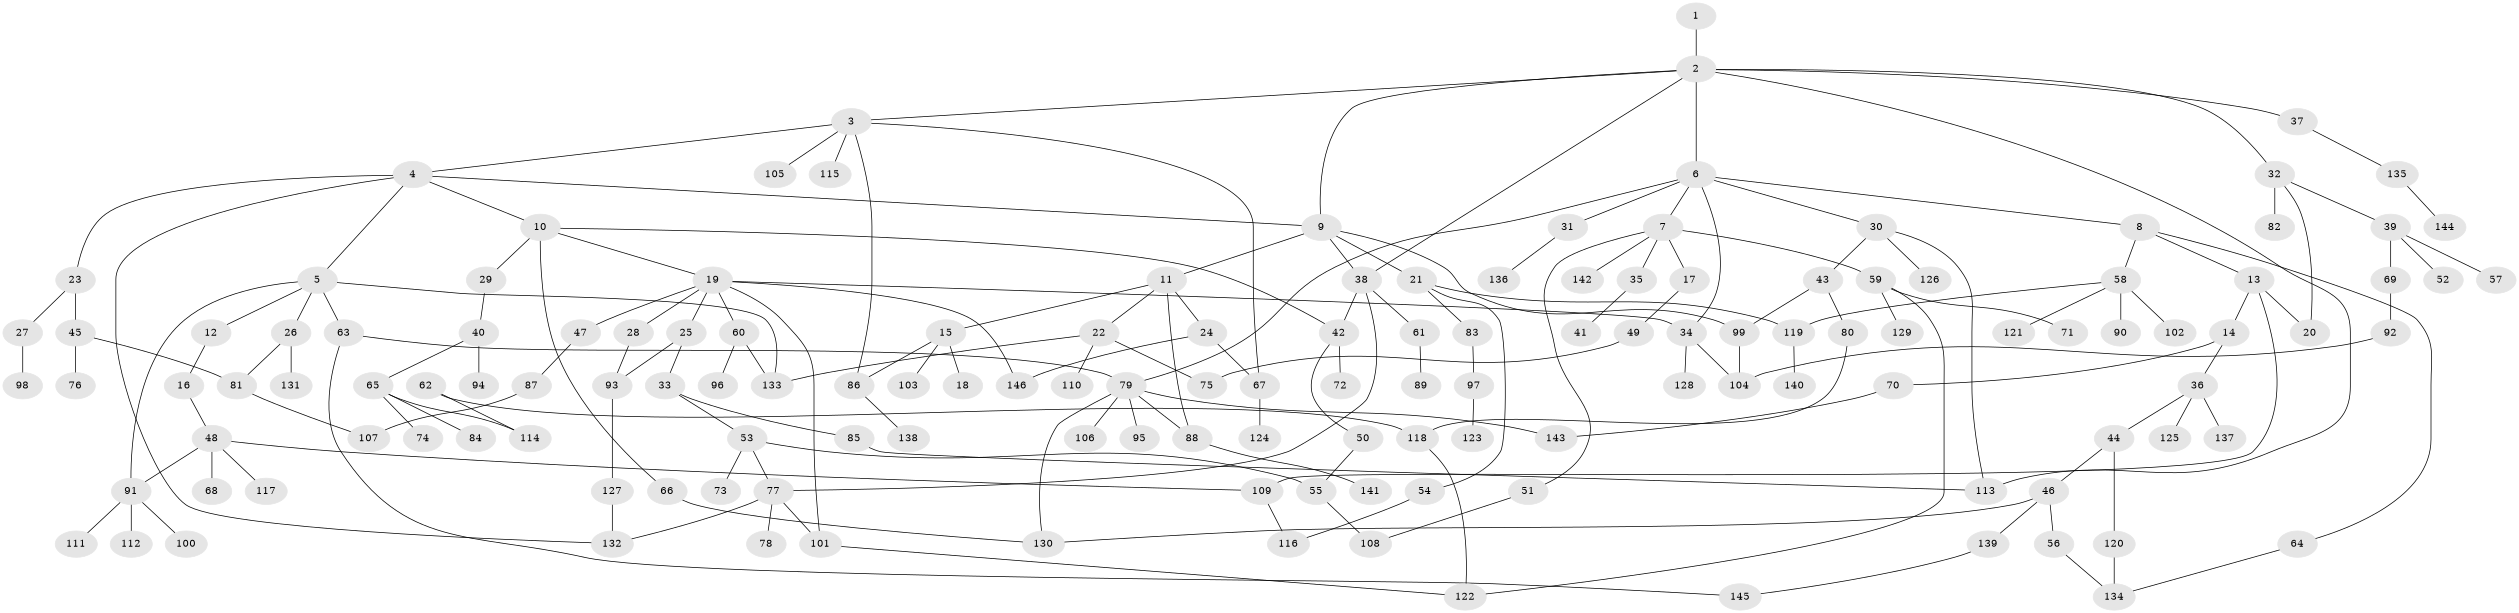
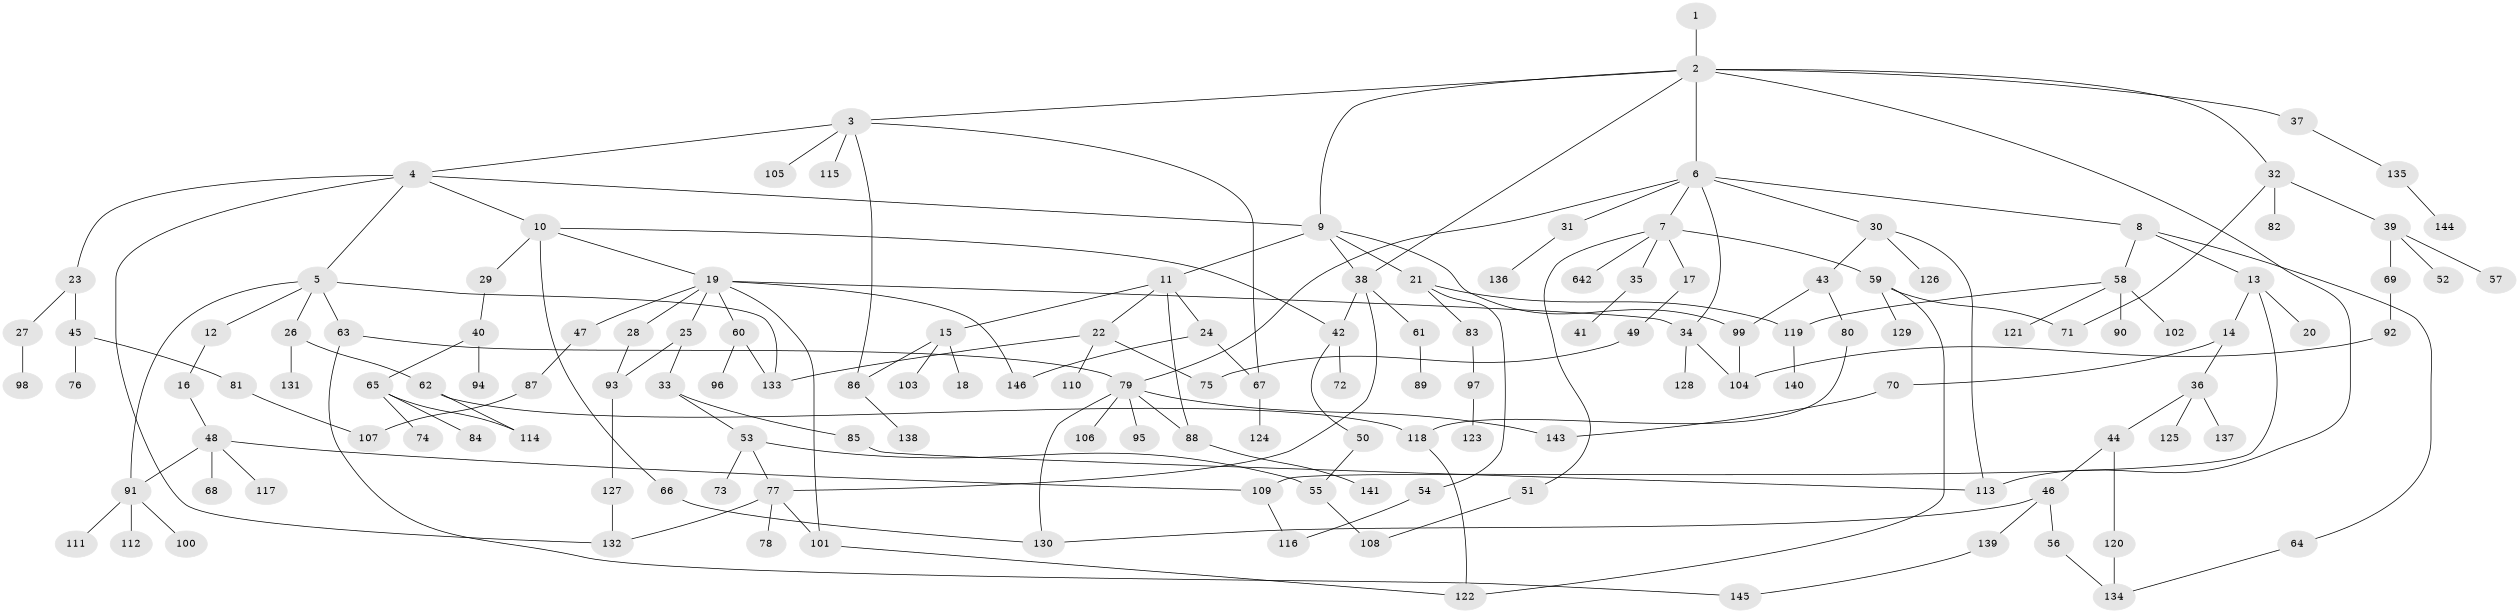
  graph {
    node [color=gray90 style=filled]
    1
    2
    3
    6
    9
    32
    37
    38
    113
    4
    67
    86
    105
    115
    7
    8
    30
    31
    34
    79
    11
    21
    99
    39
    71
    82
    135
    42
    61
    77
    5
    10
    23
    132
    124
    138
    12
    26
    63
    91
    133
    19
    29
    66
    27
    45
    16
    62
    131
    145
    100
    111
    112
    17
    35
    51
    59
-   142
+   142 [label=642]
    13
    58
    64
    43
    126
    136
    104
    128
    88
    130
    143
    95
    106
    49
    41
    108
    122
    129
    14
    20
    109
    119
    90
    102
    121
    134
    15
    22
    24
    54
    83
    25
    28
    47
    60
    101
    146
    40
    18
    103
    75
    110
    141
    48
    36
    70
    116
    44
    125
    137
    68
    117
    33
    93
    50
    72
    87
    96
    97
    140
    98
    76
    81
    53
    85
    127
    114
    118
    65
    94
    80
    52
    57
    69
    55
    73
    46
    120
    144
    89
    78
    92
    74
    84
    56
    139
    107
    123
    1 -- 2
    2 -- 3
    2 -- 6
    2 -- 9
    2 -- 32
    2 -- 37
    2 -- 38
    2 -- 113
    3 -- 4
    3 -- 67
    3 -- 86
    3 -- 105
    3 -- 115
    6 -- 7
    6 -- 8
    6 -- 30
    6 -- 31
    6 -- 34
    6 -- 79
    9 -- 38
    9 -- 11
    9 -- 21
    9 -- 99
    32 -- 39
-   32 -- 20
+   32 -- 71
    32 -- 82
    37 -- 135
    38 -- 42
    38 -- 61
    38 -- 77
    4 -- 9
    4 -- 5
    4 -- 10
    4 -- 23
    4 -- 132
    67 -- 124
    86 -- 138
    7 -- 17
    7 -- 35
    7 -- 51
    7 -- 59
    7 -- 142
    8 -- 13
    8 -- 58
    8 -- 64
    30 -- 113
    30 -- 43
    30 -- 126
    31 -- 136
    34 -- 104
    34 -- 128
    79 -- 88
    79 -- 130
    79 -- 143
    79 -- 95
    79 -- 106
    11 -- 88
    11 -- 15
    11 -- 22
    11 -- 24
    21 -- 119
    21 -- 54
    21 -- 83
    99 -- 104
    39 -- 52
    39 -- 57
    39 -- 69
    135 -- 144
    42 -- 50
    42 -- 72
    61 -- 89
    77 -- 132
    77 -- 101
    77 -- 78
    5 -- 12
    5 -- 26
    5 -- 63
    5 -- 91
    5 -- 133
    10 -- 42
    10 -- 19
    10 -- 29
    10 -- 66
    23 -- 27
    23 -- 45
    12 -- 16
-   26 -- 81
+   26 -- 62
    26 -- 131
    63 -- 79
    63 -- 145
    91 -- 100
    91 -- 111
    91 -- 112
    19 -- 34
    19 -- 25
    19 -- 28
    19 -- 47
    19 -- 60
    19 -- 101
    19 -- 146
    29 -- 40
    66 -- 130
    27 -- 98
    45 -- 76
    45 -- 81
    16 -- 48
    62 -- 114
    62 -- 118
    17 -- 49
    35 -- 41
    51 -- 108
    59 -- 71
    59 -- 122
    59 -- 129
    13 -- 14
    13 -- 20
    13 -- 109
    58 -- 119
    58 -- 90
    58 -- 102
    58 -- 121
    64 -- 134
    43 -- 99
    43 -- 80
    88 -- 141
    49 -- 75
    14 -- 36
    14 -- 70
    109 -- 116
    119 -- 140
    15 -- 86
    15 -- 18
    15 -- 103
    22 -- 133
    22 -- 75
    22 -- 110
    24 -- 67
    24 -- 146
    54 -- 116
    83 -- 97
    25 -- 33
    25 -- 93
    28 -- 93
    47 -- 87
    60 -- 133
    60 -- 96
    101 -- 122
    40 -- 65
    40 -- 94
    48 -- 91
    48 -- 109
    48 -- 68
    48 -- 117
    36 -- 44
    36 -- 125
    36 -- 137
    70 -- 143
    44 -- 46
    44 -- 120
    33 -- 53
    33 -- 85
    93 -- 127
    50 -- 55
    87 -- 107
    97 -- 123
    81 -- 107
    53 -- 77
    53 -- 55
    53 -- 73
    85 -- 113
    127 -- 132
    118 -- 122
    65 -- 114
    65 -- 74
    65 -- 84
    80 -- 118
    69 -- 92
    55 -- 108
    46 -- 130
    46 -- 56
    46 -- 139
    120 -- 134
    92 -- 104
    56 -- 134
    139 -- 145
  }
